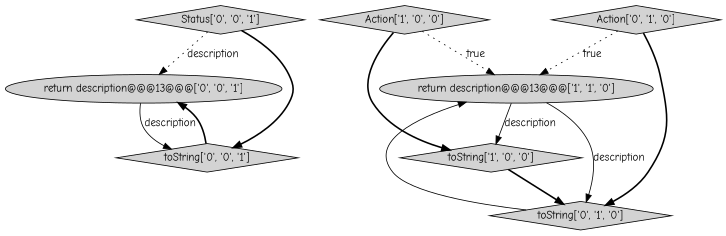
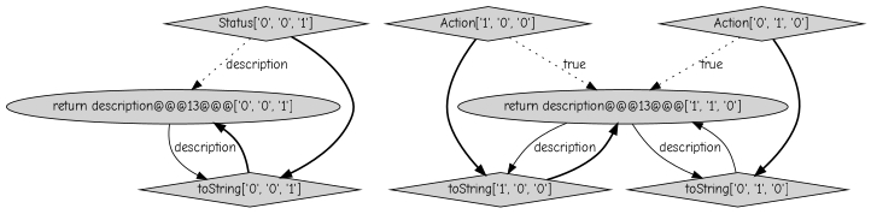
  digraph {
    fontname="Comic Neue"
    node [fillcolor=lightgray fontname="Comic Neue" shape=diamond style=filled]
    edge [fontname="Comic Neue" style=bold]
    n1 [label="Status['0', '0', '1']"]
    n2 [label="return description@@@13@@@['0', '0', '1']" shape=ellipse]
    n3 [label="toString['0', '0', '1']"]
    n4 [label="return description@@@13@@@['1', '1', '0']" shape=ellipse]
    n5 [label="toString['1', '0', '0']"]
    n6 [label="toString['0', '1', '0']"]
    n7 [label="Action['1', '0', '0']"]
    n8 [label="Action['0', '1', '0']"]
    n1 -> n2 [label=description style=dotted]
    n1 -> n3
    n2 -> n3 [label=description style=solid]
    n3 -> n2
    n4 -> n5 [label=description style=solid]
    n4 -> n6 [label=description style=solid]
-   n5 -> n6
+   n5 -> n4
    n6 -> n4 [style=solid]
    n7 -> n4 [label=true style=dotted]
    n7 -> n5
    n8 -> n4 [label=true style=dotted]
    n8 -> n6
  }
